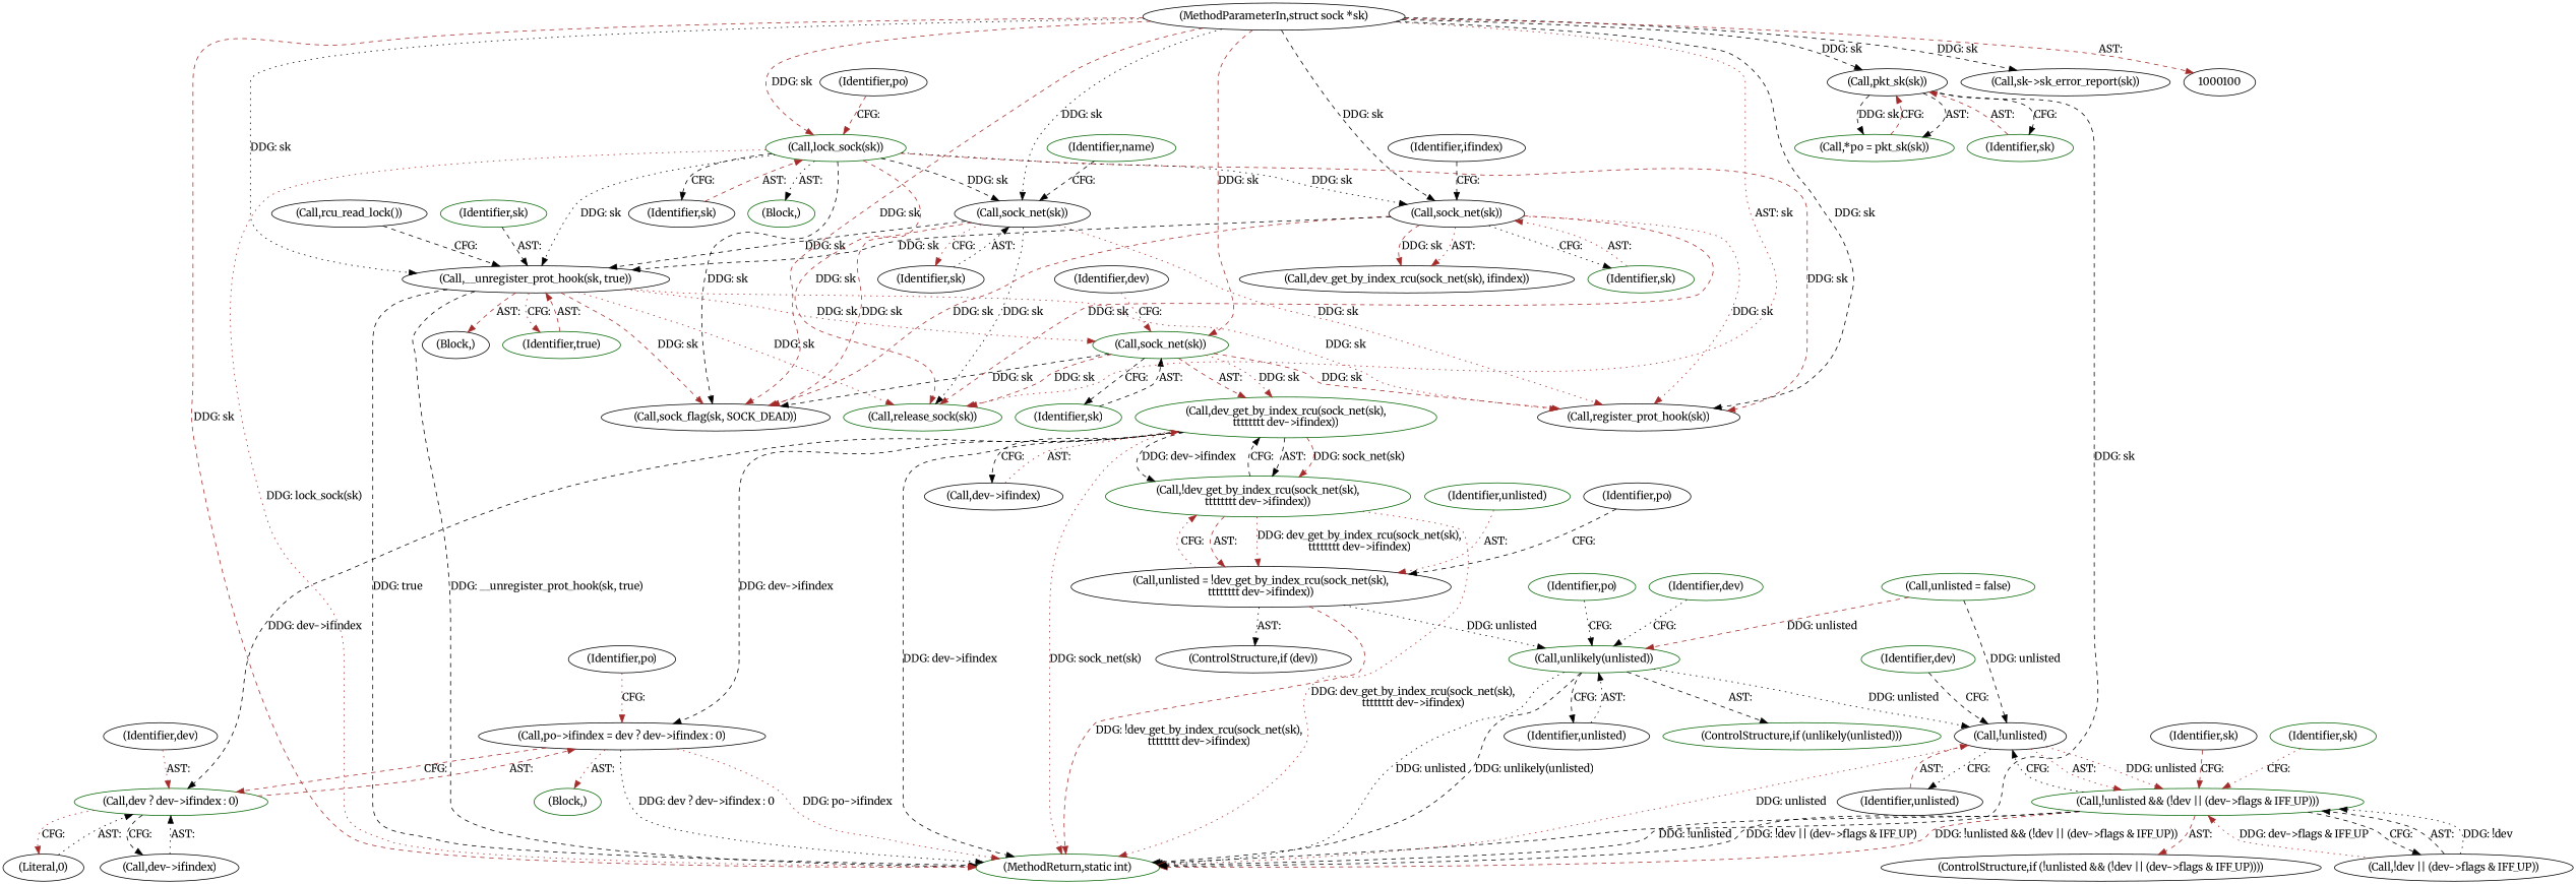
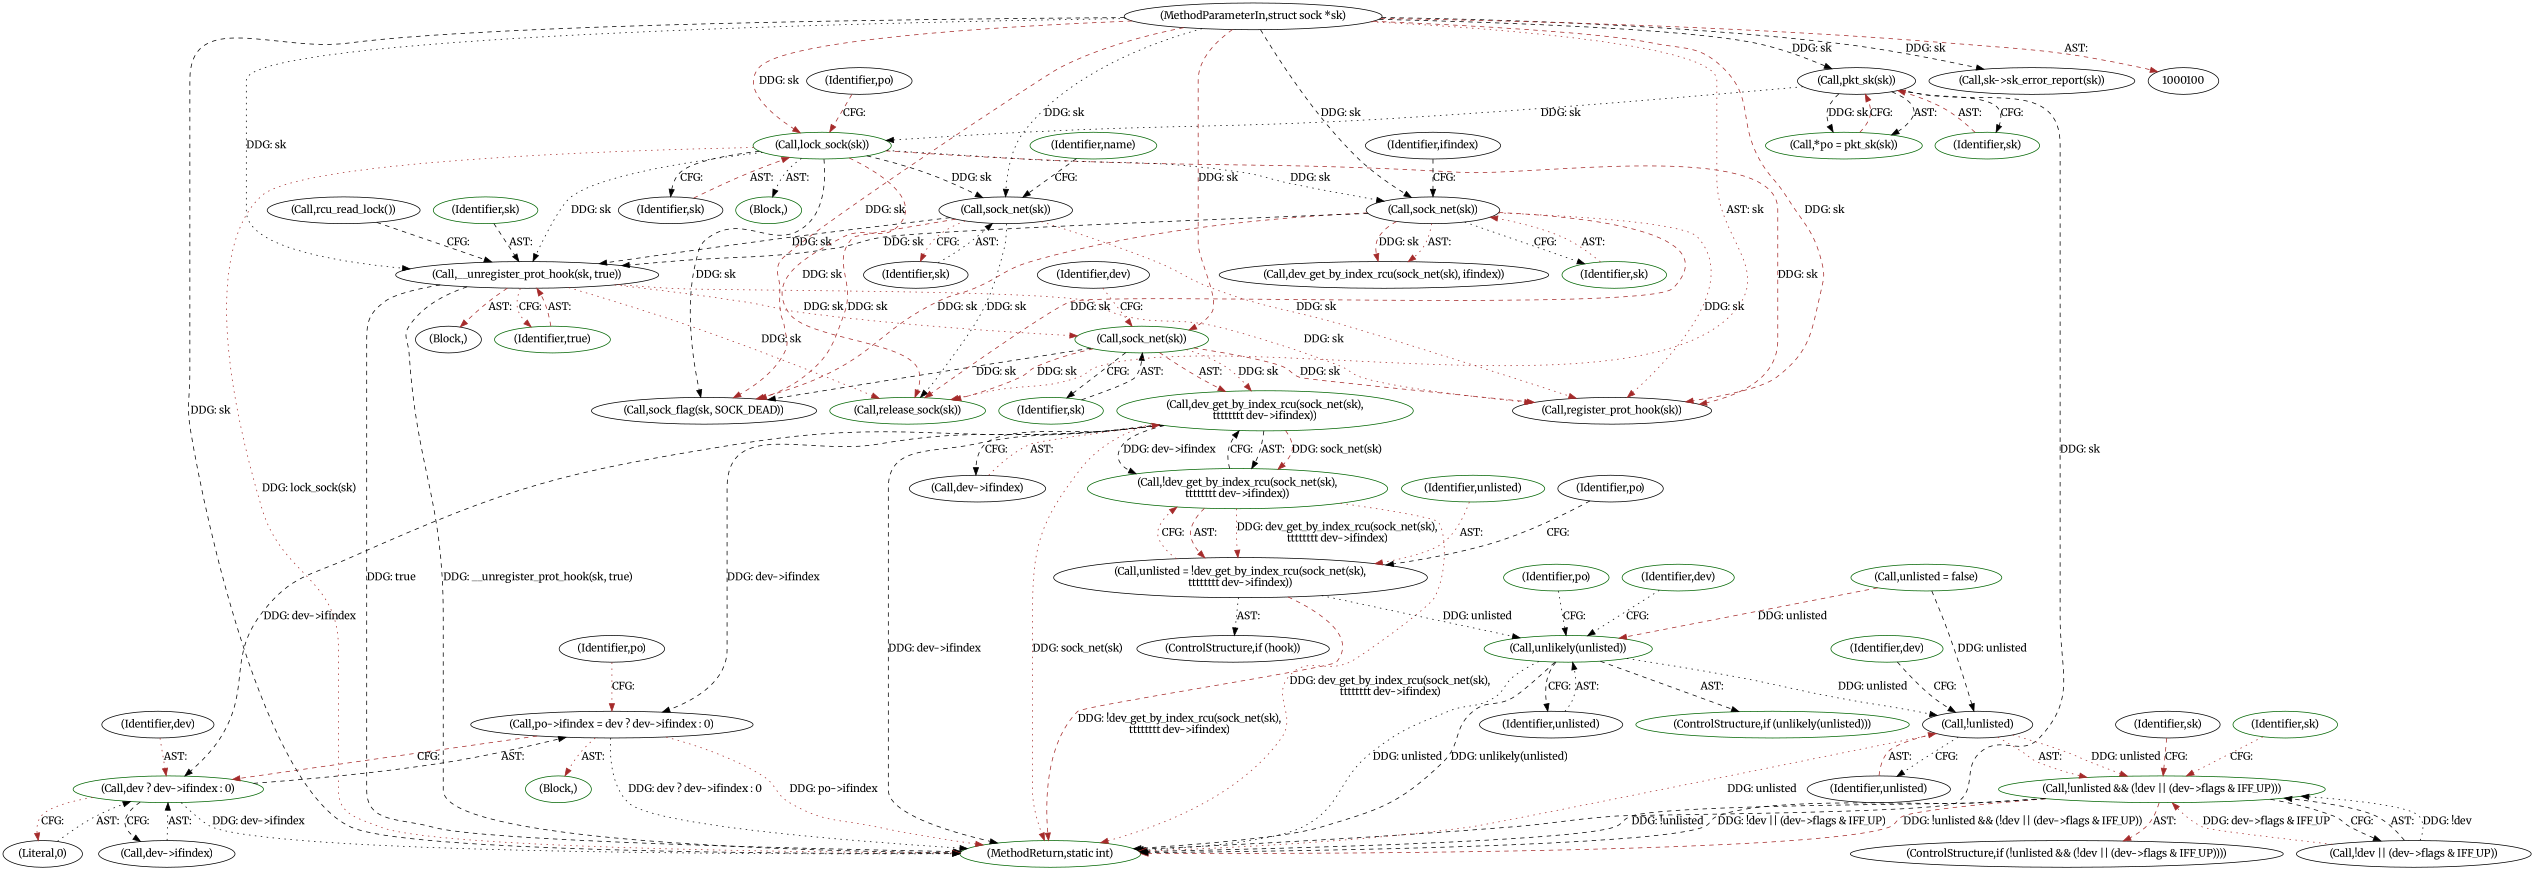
  digraph {
    fontname=Merriweather
    node [color=black fontname=Merriweather]
    edge [color=black fontname=Merriweather style=dashed]
    n1 [color=darkgreen label="(Call,dev_get_by_index_rcu(sock_net(sk),\n\t\t\t\t\t\t\t\t dev->ifindex))"]
    n2 [color=darkgreen label="(Call,!dev_get_by_index_rcu(sock_net(sk),\n\t\t\t\t\t\t\t\t dev->ifindex))"]
    n3 [label="(Call,po->ifindex = dev ? dev->ifindex : 0)"]
    n4 [color=darkgreen label="(Call,dev ? dev->ifindex : 0)"]
    n5 [color=darkgreen label="(MethodReturn,static int)"]
    n6 [label="(Call,dev->ifindex)"]
    n7 [label="(Call,unlisted = !dev_get_by_index_rcu(sock_net(sk),\n\t\t\t\t\t\t\t\t dev->ifindex))"]
    n8 [color=darkgreen label="(Block,)"]
    n9 [label="(Call,dev->ifindex)"]
    n10 [label="(Literal,0)"]
    n11 [color=darkgreen label="(Call,sock_net(sk))"]
    n12 [label="(Call,sock_flag(sk, SOCK_DEAD))"]
    n13 [color=darkgreen label="(Identifier,sk)"]
    n14 [label="(Call,register_prot_hook(sk))"]
    n15 [color=darkgreen label="(Call,release_sock(sk))"]
    n16 [label="(Call,__unregister_prot_hook(sk, true))"]
    n17 [label="(Block,)"]
    n18 [color=darkgreen label="(Identifier,true)"]
    n19 [label="(Call,sock_net(sk))"]
    n20 [label="(Identifier,sk)"]
    n21 [color=darkgreen label="(Call,lock_sock(sk))"]
    n22 [label="(Call,sock_net(sk))"]
    n23 [label="(Identifier,sk)"]
    n24 [color=darkgreen label="(Block,)"]
    n25 [color=darkgreen label="(Identifier,sk)"]
    n26 [label="(Call,dev_get_by_index_rcu(sock_net(sk), ifindex))"]
    n27 [label="(Call,pkt_sk(sk))"]
    n28 [color=darkgreen label="(Identifier,sk)"]
    n29 [color=darkgreen label="(Call,*po = pkt_sk(sk))"]
    n30 [label="(MethodParameterIn,struct sock *sk)"]
    n31 [label="(Call,sk->sk_error_report(sk))"]
    1000100
    n33 [color=darkgreen label="(Call,unlikely(unlisted))"]
-   n34 [label="(ControlStructure,if (dev))"]
+   n34 [label="(ControlStructure,if (hook))"]
    n35 [label="(Call,!unlisted)"]
    n36 [label="(Identifier,unlisted)"]
    n37 [color=darkgreen label="(ControlStructure,if (unlikely(unlisted)))"]
    n38 [color=darkgreen label="(Call,!unlisted && (!dev || (dev->flags & IFF_UP)))"]
    n39 [label="(Identifier,unlisted)"]
    n40 [label="(ControlStructure,if (!unlisted && (!dev || (dev->flags & IFF_UP))))"]
    n41 [label="(Call,!dev || (dev->flags & IFF_UP))"]
    n42 [label="(Identifier,dev)"]
    n43 [label="(Identifier,po)"]
    n44 [label="(Identifier,ifindex)"]
    n45 [color=darkgreen label="(Call,unlisted = false)"]
    n46 [color=darkgreen label="(Identifier,dev)"]
    n47 [color=darkgreen label="(Identifier,dev)"]
    n48 [label="(Call,rcu_read_lock())"]
    n49 [label="(Identifier,dev)"]
    n50 [label="(Identifier,po)"]
    n51 [color=darkgreen label="(Identifier,sk)"]
    n52 [color=darkgreen label="(Identifier,unlisted)"]
    n53 [color=darkgreen label="(Identifier,name)"]
    n54 [label="(Identifier,po)"]
    n55 [label="(Identifier,sk)"]
    n56 [color=darkgreen label="(Identifier,sk)"]
    n57 [color=darkgreen label="(Identifier,po)"]
    n1 -> n2 [label="AST: "]
    n1 -> n2 [color=brown label="DDG: sock_net(sk)"]
    n1 -> n2 [label="DDG: dev->ifindex"]
    n1 -> n3 [label="DDG: dev->ifindex"]
    n1 -> n4 [label="DDG: dev->ifindex"]
    n1 -> n5 [label="DDG: dev->ifindex"]
    n1 -> n5 [color=brown label="DDG: sock_net(sk)" style=dotted]
    n1 -> n6 [label="CFG: "]
    n2 -> n1 [label="CFG: "]
    n2 -> n5 [color=brown label="DDG: dev_get_by_index_rcu(sock_net(sk),\n\t\t\t\t\t\t\t\t dev->ifindex)" style=dotted]
    n2 -> n7 [color=brown label="AST: "]
    n2 -> n7 [color=brown label="DDG: dev_get_by_index_rcu(sock_net(sk),\n\t\t\t\t\t\t\t\t dev->ifindex)" style=dotted]
    n3 -> n4 [color=brown label="CFG: "]
    n3 -> n5 [label="DDG: dev ? dev->ifindex : 0" style=dotted]
    n3 -> n5 [color=brown label="DDG: po->ifindex" style=dotted]
    n3 -> n8 [color=brown label="AST: " style=dotted]
-   n4 -> n3 [color=brown label="AST: "]
+   n4 -> n3 [label="AST: "]
+   n4 -> n5 [label="DDG: dev->ifindex" style=dotted]
    n4 -> n9 [label="CFG: "]
    n4 -> n10 [color=brown label="CFG: " style=dotted]
    n6 -> n1 [color=brown label="AST: " style=dotted]
    n7 -> n2 [color=brown label="CFG: " style=dotted]
    n7 -> n5 [color=brown label="DDG: !dev_get_by_index_rcu(sock_net(sk),\n\t\t\t\t\t\t\t\t dev->ifindex)"]
    n7 -> n33 [label="DDG: unlisted" style=dotted]
    n7 -> n34 [label="AST: " style=dotted]
    n9 -> n4 [label="AST: " style=dotted]
    n10 -> n4 [label="AST: " style=dotted]
    n11 -> n1 [color=brown label="AST: "]
    n11 -> n1 [color=brown label="DDG: sk" style=dotted]
    n11 -> n12 [label="DDG: sk"]
    n11 -> n13 [label="CFG: "]
    n11 -> n14 [color=brown label="DDG: sk"]
    n11 -> n15 [color=brown label="DDG: sk"]
    n13 -> n11 [label="AST: "]
    n16 -> n5 [label="DDG: true"]
    n16 -> n5 [label="DDG: __unregister_prot_hook(sk, true)"]
    n16 -> n11 [color=brown label="DDG: sk" style=dotted]
-   n16 -> n12 [color=brown label="DDG: sk"]
    n16 -> n14 [color=brown label="DDG: sk" style=dotted]
    n16 -> n15 [color=brown label="DDG: sk" style=dotted]
    n16 -> n17 [color=brown label="AST: "]
    n16 -> n18 [color=brown label="CFG: " style=dotted]
    n18 -> n16 [color=brown label="AST: "]
    n19 -> n12 [color=brown label="DDG: sk"]
    n19 -> n14 [color=brown label="DDG: sk" style=dotted]
    n19 -> n15 [label="DDG: sk" style=dotted]
    n19 -> n16 [label="DDG: sk"]
    n19 -> n20 [color=brown label="CFG: " style=dotted]
    n20 -> n19 [label="AST: " style=dotted]
    n21 -> n5 [color=brown label="DDG: lock_sock(sk)" style=dotted]
    n21 -> n12 [label="DDG: sk"]
    n21 -> n14 [color=brown label="DDG: sk"]
    n21 -> n15 [color=brown label="DDG: sk"]
    n21 -> n16 [label="DDG: sk" style=dotted]
    n21 -> n19 [label="DDG: sk"]
    n21 -> n22 [label="DDG: sk" style=dotted]
    n21 -> n23 [label="CFG: "]
    n21 -> n24 [label="AST: " style=dotted]
    n22 -> n12 [color=brown label="DDG: sk"]
    n22 -> n14 [color=brown label="DDG: sk" style=dotted]
    n22 -> n15 [color=brown label="DDG: sk"]
    n22 -> n16 [label="DDG: sk"]
    n22 -> n25 [label="CFG: " style=dotted]
    n22 -> n26 [color=brown label="AST: " style=dotted]
    n22 -> n26 [color=brown label="DDG: sk"]
    n23 -> n21 [color=brown label="AST: "]
    n25 -> n22 [color=brown label="AST: " style=dotted]
    n27 -> n5 [label="DDG: sk"]
+   n27 -> n21 [label="DDG: sk" style=dotted]
    n27 -> n28 [label="CFG: "]
    n27 -> n29 [label="AST: "]
    n27 -> n29 [label="DDG: sk"]
    n28 -> n27 [color=brown label="AST: "]
    n29 -> n27 [color=brown label="CFG: "]
-   n30 -> n5 [color=brown label="DDG: sk"]
+   n30 -> n5 [label="DDG: sk"]
    n30 -> n11 [color=brown label="DDG: sk"]
    n30 -> n12 [color=brown label="DDG: sk"]
-   n30 -> n14 [label="DDG: sk"]
+   n30 -> n14 [color=brown label="DDG: sk"]
    n30 -> n15 [color=brown label="AST: sk" style=dotted]
    n30 -> n16 [label="DDG: sk" style=dotted]
    n30 -> n19 [label="DDG: sk" style=dotted]
    n30 -> n21 [color=brown label="DDG: sk"]
    n30 -> n22 [label="DDG: sk"]
    n30 -> n27 [label="DDG: sk"]
    n30 -> n31 [label="DDG: sk"]
    n30 -> 1000100 [color=brown label="AST: "]
    n33 -> n5 [label="DDG: unlisted" style=dotted]
    n33 -> n5 [label="DDG: unlikely(unlisted)"]
    n33 -> n35 [label="DDG: unlisted" style=dotted]
    n33 -> n36 [label="CFG: "]
    n33 -> n37 [label="AST: "]
    n35 -> n5 [color=brown label="DDG: unlisted" style=dotted]
    n35 -> n38 [color=brown label="AST: " style=dotted]
    n35 -> n38 [color=brown label="DDG: unlisted" style=dotted]
    n35 -> n39 [label="CFG: " style=dotted]
    n36 -> n33 [label="AST: " style=dotted]
    n38 -> n5 [color=brown label="DDG: !unlisted && (!dev || (dev->flags & IFF_UP))"]
    n38 -> n5 [label="DDG: !unlisted"]
    n38 -> n5 [label="DDG: !dev || (dev->flags & IFF_UP)"]
-   n38 -> n35 [label="CFG: " style=dotted]
    n38 -> n40 [color=brown label="AST: "]
    n38 -> n41 [label="CFG: "]
    n39 -> n35 [color=brown label="AST: "]
    n41 -> n38 [label="AST: "]
    n41 -> n38 [label="DDG: !dev" style=dotted]
    n41 -> n38 [color=brown label="DDG: dev->flags & IFF_UP" style=dotted]
    n42 -> n4 [color=brown label="AST: " style=dotted]
    n43 -> n3 [color=brown label="CFG: " style=dotted]
    n44 -> n22 [label="CFG: "]
    n45 -> n33 [color=brown label="DDG: unlisted"]
    n45 -> n35 [label="DDG: unlisted"]
    n46 -> n35 [label="CFG: "]
    n47 -> n33 [label="CFG: " style=dotted]
    n48 -> n16 [label="CFG: "]
    n49 -> n11 [color=brown label="CFG: " style=dotted]
    n50 -> n21 [color=brown label="CFG: "]
    n51 -> n16 [label="AST: "]
    n52 -> n7 [color=brown label="AST: " style=dotted]
    n53 -> n19 [label="CFG: "]
    n54 -> n7 [label="CFG: "]
    n55 -> n38 [color=brown label="CFG: "]
    n56 -> n38 [color=brown label="CFG: " style=dotted]
    n57 -> n33 [label="CFG: " style=dotted]
  }
